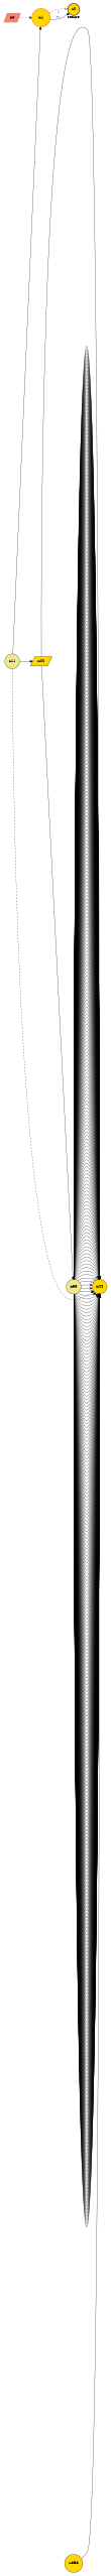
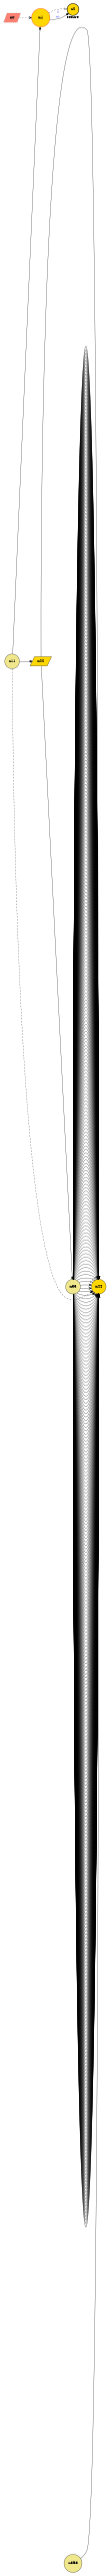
  digraph {
    fontcolor=blue
    rankdir=LR
    node [fillcolor=gold shape=circle style=filled]
    edge [arrowhead=onormal]
    n0 [fillcolor=salmon shape=parallelogram style="dotted,filled"]
    n1 [color=red height=1 width=1]
    n2 [style="bold,filled" xlabel=secure]
    n11 [fillcolor=khaki]
    n22 [shape=parallelogram]
    n44
    n33 [fillcolor=khaki]
-   n3B3
+   n3B3 [fillcolor=khaki]
    n0 -> n1 [arrowhead=vee style=dashed]
    n1 -> n2 [style=dashed]
    n1 -> n2 [arrowhead=diamond fontcolor=blue fontname="comic sans" fontsize=9 label="d\n\l\G"]
    n11 -> n1 [arrowhead=diamond]
    n11 -> n22 [arrowhead=diamond]
    n11 -> n44 [arrowhead=diamond style=dashed]
    n22 -> n44
    n22 -> n33 [arrowhead=diamond]
    n33 -> n44 [arrowhead=vee]
    n33 -> n44 [arrowhead=diamond]
    n33 -> n44 [arrowhead=vee]
    n33 -> n44 [arrowhead=vee]
    n33 -> n44 [arrowhead=vee]
    n33 -> n44 [arrowhead=diamond]
    n33 -> n44
    n33 -> n44 [arrowhead=diamond]
    n33 -> n44
    n33 -> n44
    n33 -> n44
    n33 -> n44 [arrowhead=diamond]
    n33 -> n44
    n33 -> n44 [arrowhead=vee]
    n33 -> n44 [arrowhead=diamond]
    n33 -> n44 [arrowhead=vee]
    n33 -> n44
    n33 -> n44
    n33 -> n44 [arrowhead=diamond]
    n33 -> n44 [arrowhead=vee]
    n33 -> n44 [arrowhead=vee]
    n33 -> n44 [arrowhead=diamond]
    n33 -> n44 [arrowhead=vee]
    n33 -> n44
    n33 -> n44 [arrowhead=vee]
    n33 -> n44
    n33 -> n44
    n33 -> n44 [arrowhead=vee]
    n33 -> n44 [arrowhead=diamond]
    n33 -> n44 [arrowhead=vee]
    n33 -> n44 [arrowhead=diamond]
    n33 -> n44
    n33 -> n44 [arrowhead=vee]
    n33 -> n44 [arrowhead=diamond]
    n33 -> n44
    n33 -> n44 [arrowhead=vee]
    n33 -> n44
    n33 -> n44
    n33 -> n44 [arrowhead=vee]
    n33 -> n44
    n33 -> n44 [arrowhead=vee]
    n33 -> n44 [arrowhead=diamond]
    n33 -> n44 [arrowhead=diamond]
    n33 -> n44 [arrowhead=vee]
    n33 -> n44
    n33 -> n44 [arrowhead=vee]
    n33 -> n44
    n33 -> n44 [arrowhead=vee]
    n33 -> n44
    n33 -> n44 [arrowhead=diamond]
    n33 -> n44 [arrowhead=diamond]
    n33 -> n44 [arrowhead=diamond]
    n33 -> n44
    n33 -> n44 [arrowhead=vee]
    n33 -> n44 [arrowhead=diamond]
    n33 -> n44 [arrowhead=vee]
    n33 -> n44
    n33 -> n44
    n33 -> n44 [arrowhead=diamond]
    n33 -> n44 [arrowhead=diamond]
    n33 -> n44 [arrowhead=vee]
    n33 -> n44 [arrowhead=diamond]
    n33 -> n44
    n33 -> n44 [arrowhead=vee]
    n33 -> n44 [arrowhead=vee]
    n33 -> n44
    n33 -> n44 [arrowhead=diamond]
    n33 -> n44 [arrowhead=vee]
    n33 -> n44
    n33 -> n44 [arrowhead=diamond]
    n33 -> n44 [arrowhead=vee]
    n33 -> n44 [arrowhead=diamond]
    n33 -> n44 [arrowhead=diamond]
    n33 -> n44
    n33 -> n44 [arrowhead=diamond]
    n33 -> n44 [arrowhead=diamond]
    n33 -> n44
    n33 -> n44
    n33 -> n44 [arrowhead=diamond]
    n33 -> n44
    n33 -> n44
    n33 -> n44 [arrowhead=diamond]
    n33 -> n44 [arrowhead=vee]
    n33 -> n44
    n33 -> n44 [arrowhead=diamond]
    n33 -> n44 [arrowhead=vee]
    n33 -> n44 [arrowhead=vee]
    n33 -> n44 [arrowhead=vee]
    n33 -> n44
    n33 -> n44
    n33 -> n44 [arrowhead=diamond]
    n33 -> n44
    n33 -> n44
    n33 -> n44 [arrowhead=vee]
    n33 -> n44
    n33 -> n44 [arrowhead=diamond]
    n33 -> n44 [arrowhead=vee]
    n33 -> n44 [arrowhead=vee]
    n33 -> n44
    n33 -> n44
    n33 -> n44
    n33 -> n44 [arrowhead=vee]
    n33 -> n44 [arrowhead=vee]
    n33 -> n44 [arrowhead=diamond]
    n33 -> n44
    n33 -> n44 [arrowhead=diamond]
    n33 -> n44 [arrowhead=vee]
    n33 -> n44 [arrowhead=diamond]
    n33 -> n44 [arrowhead=diamond]
    n33 -> n44
    n33 -> n44
    n33 -> n44
    n33 -> n44
    n33 -> n44
    n33 -> n44
    n33 -> n44 [arrowhead=vee]
    n33 -> n44 [arrowhead=vee]
    n33 -> n44
    n33 -> n44 [arrowhead=diamond]
    n33 -> n44 [arrowhead=diamond]
    n33 -> n44 [arrowhead=diamond]
    n33 -> n44
    n33 -> n44 [arrowhead=diamond]
    n33 -> n44
    n33 -> n44 [arrowhead=vee]
    n33 -> n44 [arrowhead=diamond]
    n33 -> n44
    n33 -> n44 [arrowhead=vee]
    n33 -> n44 [arrowhead=diamond]
    n33 -> n44 [arrowhead=vee]
    n33 -> n44
    n33 -> n44 [arrowhead=vee]
    n33 -> n44
    n33 -> n44
    n33 -> n44 [arrowhead=diamond]
    n33 -> n44
    n33 -> n44
    n33 -> n44 [arrowhead=vee]
    n33 -> n44 [arrowhead=diamond]
    n33 -> n44 [arrowhead=vee]
    n33 -> n44 [arrowhead=vee]
    n33 -> n44
    n33 -> n44 [arrowhead=diamond]
    n33 -> n44 [arrowhead=vee]
    n33 -> n44
    n33 -> n44 [arrowhead=diamond]
    n33 -> n44
    n33 -> n44
    n33 -> n44
    n33 -> n44
    n33 -> n44
    n33 -> n44
    n33 -> n44 [arrowhead=vee]
    n33 -> n44
    n33 -> n44
    n33 -> n44 [arrowhead=vee]
    n33 -> n44
    n33 -> n44 [arrowhead=diamond]
    n33 -> n44 [arrowhead=diamond]
    n33 -> n44
    n33 -> n44
    n33 -> n44 [arrowhead=vee]
    n33 -> n44 [arrowhead=diamond]
    n33 -> n44 [arrowhead=diamond]
    n33 -> n44
    n33 -> n44 [arrowhead=diamond]
    n33 -> n44
    n33 -> n44 [arrowhead=vee]
    n33 -> n44 [arrowhead=diamond]
    n33 -> n44
    n33 -> n44 [arrowhead=vee]
    n33 -> n44 [arrowhead=vee]
    n33 -> n44 [arrowhead=vee]
    n33 -> n44 [arrowhead=diamond]
    n33 -> n44 [arrowhead=diamond]
    n33 -> n44 [arrowhead=vee]
    n33 -> n44 [arrowhead=diamond]
    n33 -> n44 [arrowhead=diamond]
    n33 -> n44 [arrowhead=vee]
    n33 -> n44 [arrowhead=diamond]
    n33 -> n44 [arrowhead=vee]
    n33 -> n44
    n33 -> n44 [arrowhead=vee]
    n33 -> n44 [arrowhead=vee]
    n33 -> n44 [arrowhead=vee]
    n33 -> n44
    n33 -> n44
    n33 -> n44 [arrowhead=vee]
    n33 -> n44 [arrowhead=diamond]
    n33 -> n44
    n33 -> n44 [arrowhead=diamond]
    n33 -> n44 [arrowhead=diamond]
    n33 -> n44
    n33 -> n44 [arrowhead=vee]
    n33 -> n44 [arrowhead=vee]
    n33 -> n44 [arrowhead=diamond]
    n33 -> n44 [arrowhead=diamond]
    n33 -> n44 [arrowhead=vee]
    n33 -> n44
    n33 -> n44 [arrowhead=vee]
    n33 -> n44 [arrowhead=vee]
    n33 -> n44 [arrowhead=diamond]
    n33 -> n44 [arrowhead=diamond]
    n33 -> n44 [arrowhead=diamond]
    n33 -> n44 [arrowhead=vee]
    n33 -> n44 [arrowhead=diamond]
    n33 -> n44 [arrowhead=diamond]
    n33 -> n44 [arrowhead=diamond]
    n33 -> n44
    n33 -> n44
    n33 -> n44 [arrowhead=vee]
    n33 -> n44
    n33 -> n44 [arrowhead=vee]
    n33 -> n44 [arrowhead=vee]
    n33 -> n44
    n33 -> n44 [arrowhead=vee]
    n33 -> n44
    n33 -> n44
    n33 -> n44 [arrowhead=diamond]
    n33 -> n44
    n33 -> n44 [arrowhead=diamond]
    n33 -> n44 [arrowhead=vee]
    n33 -> n44
    n33 -> n44 [arrowhead=vee]
    n33 -> n44 [arrowhead=vee]
    n33 -> n44
    n33 -> n44 [arrowhead=vee]
    n33 -> n44
    n33 -> n44 [arrowhead=diamond]
    n33 -> n44 [arrowhead=vee]
    n33 -> n44 [arrowhead=diamond]
    n33 -> n44
    n33 -> n44 [arrowhead=vee]
    n33 -> n44
    n33 -> n44
    n33 -> n44 [arrowhead=vee]
    n33 -> n44 [arrowhead=vee]
    n33 -> n44
    n33 -> n44
    n33 -> n44 [arrowhead=vee]
    n33 -> n44 [arrowhead=vee]
    n33 -> n44 [arrowhead=diamond]
    n33 -> n44 [arrowhead=vee]
    n33 -> n44 [arrowhead=vee]
    n33 -> n44
    n33 -> n44 [arrowhead=diamond]
    n33 -> n44 [arrowhead=vee]
    n33 -> n44 [arrowhead=vee]
    n33 -> n44 [arrowhead=vee]
    n33 -> n44 [arrowhead=diamond]
    n33 -> n44 [arrowhead=vee]
    n33 -> n44 [arrowhead=vee]
    n33 -> n44 [arrowhead=diamond]
    n33 -> n44 [arrowhead=vee]
    n33 -> n44 [arrowhead=vee]
    n33 -> n44 [arrowhead=vee]
    n33 -> n44 [arrowhead=diamond]
    n33 -> n44 [arrowhead=diamond]
    n33 -> n44 [arrowhead=diamond]
    n33 -> n44
    n33 -> n44
    n33 -> n44 [arrowhead=vee]
    n33 -> n44 [arrowhead=vee]
    n33 -> n44 [arrowhead=diamond]
    n33 -> n44 [arrowhead=vee]
    n33 -> n44 [arrowhead=diamond]
    n33 -> n44 [arrowhead=diamond]
    n33 -> n44 [arrowhead=vee]
    n33 -> n44 [arrowhead=diamond]
    n33 -> n44 [arrowhead=vee]
    n33 -> n44 [arrowhead=vee]
    n33 -> n44 [arrowhead=vee]
    n33 -> n44
    n33 -> n44
    n33 -> n44
    n33 -> n44
    n33 -> n44
    n33 -> n44
    n33 -> n44 [arrowhead=diamond]
    n33 -> n44 [arrowhead=diamond]
    n33 -> n44
    n33 -> n44 [arrowhead=vee]
    n33 -> n44 [arrowhead=diamond]
    n33 -> n44 [arrowhead=diamond]
    n33 -> n44 [arrowhead=vee]
    n33 -> n44 [arrowhead=vee]
    n33 -> n44
    n33 -> n44 [arrowhead=diamond]
    n33 -> n44 [arrowhead=vee]
    n33 -> n44 [arrowhead=vee]
    n33 -> n44
    n33 -> n44 [arrowhead=diamond]
    n33 -> n44 [arrowhead=diamond]
    n33 -> n44 [arrowhead=diamond]
    n33 -> n44
    n33 -> n44
    n33 -> n44 [arrowhead=diamond]
    n33 -> n44 [arrowhead=diamond]
    n33 -> n44 [arrowhead=diamond]
    n33 -> n44 [arrowhead=vee]
    n33 -> n44 [arrowhead=diamond]
    n33 -> n44 [arrowhead=vee]
    n33 -> n44 [arrowhead=diamond]
    n33 -> n44 [arrowhead=diamond]
    n33 -> n44 [arrowhead=vee]
    n33 -> n44 [arrowhead=vee]
    n33 -> n44 [arrowhead=diamond]
    n33 -> n44 [arrowhead=vee]
    n33 -> n44
    n33 -> n44 [arrowhead=vee]
    n33 -> n44
    n33 -> n44 [arrowhead=vee]
    n33 -> n44 [arrowhead=vee]
    n33 -> n44
    n33 -> n44
    n33 -> n44 [arrowhead=diamond]
    n33 -> n44
    n33 -> n44 [arrowhead=vee]
    n33 -> n44
    n33 -> n44 [arrowhead=vee]
    n33 -> n44 [arrowhead=vee]
    n33 -> n44 [arrowhead=diamond]
    n33 -> n44 [arrowhead=vee]
    n33 -> n44 [arrowhead=vee]
    n33 -> n44 [arrowhead=diamond]
    n33 -> n44
    n33 -> n44
    n33 -> n44
    n33 -> n44
    n33 -> n44 [arrowhead=vee]
    n33 -> n44 [arrowhead=diamond]
    n33 -> n44 [arrowhead=vee]
    n33 -> n44 [arrowhead=diamond]
    n33 -> n44 [arrowhead=diamond]
    n33 -> n44 [arrowhead=diamond]
    n33 -> n44 [arrowhead=vee]
    n33 -> n44 [arrowhead=diamond]
    n33 -> n44 [arrowhead=diamond]
    n33 -> n44
    n33 -> n44
    n33 -> n44
    n33 -> n44 [arrowhead=diamond]
    n33 -> n44 [arrowhead=vee]
    n33 -> n44 [arrowhead=diamond]
    n33 -> n44 [arrowhead=diamond]
    n33 -> n44 [arrowhead=vee]
    n33 -> n44 [arrowhead=diamond]
    n33 -> n44
    n33 -> n44 [arrowhead=vee]
    n33 -> n44 [arrowhead=vee]
    n33 -> n44 [arrowhead=diamond]
    n33 -> n44 [arrowhead=diamond]
    n33 -> n44
    n33 -> n44 [arrowhead=vee]
    n33 -> n44 [arrowhead=vee]
    n33 -> n44
    n33 -> n44 [arrowhead=diamond]
    n33 -> n44
    n33 -> n44 [arrowhead=vee]
    n33 -> n44 [arrowhead=diamond]
    n33 -> n44 [arrowhead=diamond]
    n33 -> n44 [arrowhead=diamond]
    n33 -> n44 [arrowhead=vee]
    n33 -> n44 [arrowhead=vee]
    n33 -> n44
    n33 -> n44 [arrowhead=diamond]
    n33 -> n44 [arrowhead=diamond]
    n33 -> n44
    n33 -> n44
    n33 -> n44 [arrowhead=vee]
    n33 -> n44
    n33 -> n44
    n33 -> n44 [arrowhead=diamond]
    n33 -> n44 [arrowhead=diamond]
    n33 -> n44 [arrowhead=diamond]
    n33 -> n44 [arrowhead=vee]
    n33 -> n44 [arrowhead=diamond]
    n33 -> n44 [arrowhead=diamond]
    n33 -> n44 [arrowhead=diamond]
    n33 -> n44 [arrowhead=vee]
    n33 -> n44 [arrowhead=vee]
    n33 -> n44 [arrowhead=diamond]
    n33 -> n44
    n33 -> n44 [arrowhead=diamond]
    n33 -> n44
    n33 -> n44 [arrowhead=diamond]
    n33 -> n44
    n33 -> n44 [arrowhead=vee]
    n33 -> n44
    n33 -> n44 [arrowhead=diamond]
    n33 -> n44
    n33 -> n44
    n33 -> n44 [arrowhead=vee]
    n33 -> n44 [arrowhead=vee]
    n33 -> n44 [arrowhead=diamond]
    n33 -> n44 [arrowhead=vee]
    n33 -> n44
    n33 -> n44 [arrowhead=vee]
    n33 -> n44 [arrowhead=diamond]
    n33 -> n44 [arrowhead=vee]
    n33 -> n44
    n33 -> n44 [arrowhead=diamond]
    n33 -> n44
    n33 -> n44 [arrowhead=diamond]
    n33 -> n44 [arrowhead=diamond]
    n33 -> n44 [arrowhead=vee]
    n33 -> n44 [arrowhead=diamond]
    n33 -> n44
    n33 -> n44 [arrowhead=vee]
    n33 -> n44
    n33 -> n44
    n33 -> n44 [arrowhead=vee]
    n33 -> n44
    n33 -> n44
    n33 -> n44 [arrowhead=diamond]
    n33 -> n44 [arrowhead=diamond]
    n33 -> n44
    n33 -> n44 [arrowhead=diamond]
    n33 -> n44
    n33 -> n44 [arrowhead=vee]
    n33 -> n44 [arrowhead=vee]
    n33 -> n44 [arrowhead=vee]
    n33 -> n44
    n33 -> n44 [arrowhead=vee]
    n33 -> n44 [arrowhead=vee]
    n33 -> n44 [arrowhead=vee]
    n33 -> n44 [arrowhead=diamond]
    n33 -> n44
    n33 -> n44 [arrowhead=vee]
    n33 -> n44
    n33 -> n44 [arrowhead=diamond]
    n33 -> n44 [arrowhead=vee]
    n33 -> n44 [arrowhead=vee]
    n33 -> n44 [arrowhead=diamond]
    n33 -> n44
    n33 -> n44 [arrowhead=diamond]
    n33 -> n44
    n33 -> n44 [arrowhead=diamond]
    n33 -> n44 [arrowhead=vee]
    n33 -> n44
    n33 -> n44 [arrowhead=diamond]
    n33 -> n44 [arrowhead=vee]
    n33 -> n44
    n33 -> n44 [arrowhead=diamond]
    n33 -> n44 [arrowhead=vee]
    n33 -> n44 [arrowhead=vee]
    n33 -> n44 [arrowhead=vee]
    n33 -> n44
    n33 -> n44
    n33 -> n44
    n33 -> n44
    n33 -> n44
    n33 -> n44
    n33 -> n44
    n33 -> n44
    n33 -> n44 [arrowhead=vee]
    n33 -> n44 [arrowhead=diamond]
    n33 -> n44
    n33 -> n44 [arrowhead=vee]
    n33 -> n44 [arrowhead=vee]
    n33 -> n44
    n33 -> n44
    n33 -> n44
    n33 -> n44
    n33 -> n44 [arrowhead=diamond]
    n33 -> n44 [arrowhead=diamond]
    n33 -> n44 [arrowhead=diamond]
    n33 -> n44
    n33 -> n44 [arrowhead=vee]
    n33 -> n44
    n33 -> n44
    n33 -> n44
    n33 -> n44 [arrowhead=diamond]
    n33 -> n44
    n33 -> n44 [arrowhead=vee]
    n33 -> n44 [arrowhead=vee]
    n33 -> n44
    n33 -> n44 [arrowhead=diamond]
    n33 -> n44 [arrowhead=vee]
    n33 -> n44
    n33 -> n44 [arrowhead=vee]
    n33 -> n44 [arrowhead=diamond]
    n33 -> n44 [arrowhead=vee]
    n33 -> n44 [arrowhead=diamond]
    n33 -> n44 [arrowhead=vee]
    n33 -> n44 [arrowhead=vee]
    n33 -> n44
    n33 -> n44
    n33 -> n44 [arrowhead=diamond]
    n33 -> n44 [arrowhead=vee]
    n33 -> n44 [arrowhead=diamond]
    n33 -> n44
    n33 -> n44
    n33 -> n44 [arrowhead=vee]
    n33 -> n44
    n33 -> n44
    n33 -> n44
    n33 -> n44
    n33 -> n44 [arrowhead=diamond]
    n33 -> n44 [arrowhead=diamond]
    n33 -> n44 [arrowhead=vee]
    n33 -> n44
    n33 -> n44
    n33 -> n44
    n33 -> n44 [arrowhead=diamond]
    n33 -> n44
    n33 -> n44 [arrowhead=diamond]
    n33 -> n44 [arrowhead=vee]
    n33 -> n44 [arrowhead=vee]
    n33 -> n44
    n33 -> n44
    n33 -> n44 [arrowhead=vee]
    n33 -> n44
    n33 -> n44 [arrowhead=vee]
    n33 -> n44 [arrowhead=vee]
    n33 -> n44 [arrowhead=diamond]
    n33 -> n44 [arrowhead=vee]
    n33 -> n44 [arrowhead=diamond]
    n33 -> n44 [arrowhead=vee]
    n33 -> n44 [arrowhead=vee]
    n33 -> n44 [arrowhead=diamond]
    n33 -> n44 [arrowhead=vee]
    n33 -> n44 [arrowhead=diamond]
    n33 -> n44 [arrowhead=vee]
    n33 -> n44
    n33 -> n44 [arrowhead=diamond]
    n33 -> n44
    n33 -> n44
    n33 -> n44
    n33 -> n44 [arrowhead=diamond]
    n33 -> n44 [arrowhead=diamond]
    n33 -> n44
    n33 -> n44 [arrowhead=diamond]
    n33 -> n44 [arrowhead=vee]
    n33 -> n44 [arrowhead=vee]
    n33 -> n44 [arrowhead=vee]
    n33 -> n44 [arrowhead=vee]
    n33 -> n44 [arrowhead=diamond]
    n33 -> n44 [arrowhead=diamond]
    n33 -> n44 [arrowhead=diamond]
    n33 -> n44 [arrowhead=vee]
    n33 -> n44 [arrowhead=diamond]
    n3B3 -> n44 [arrowhead=diamond]
  }
